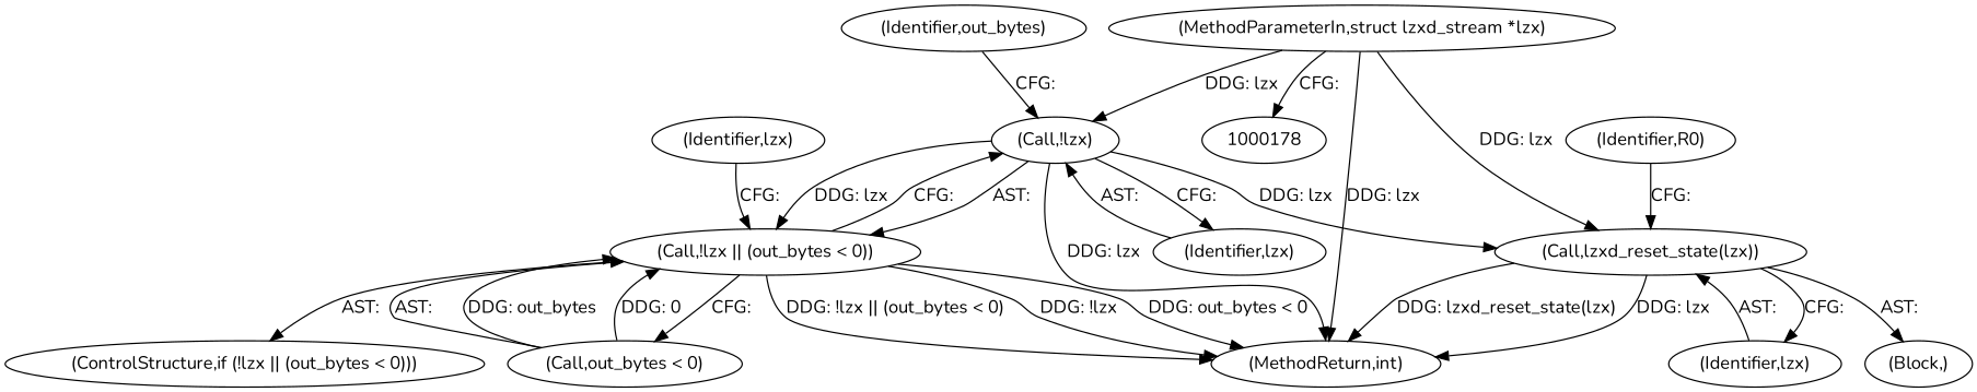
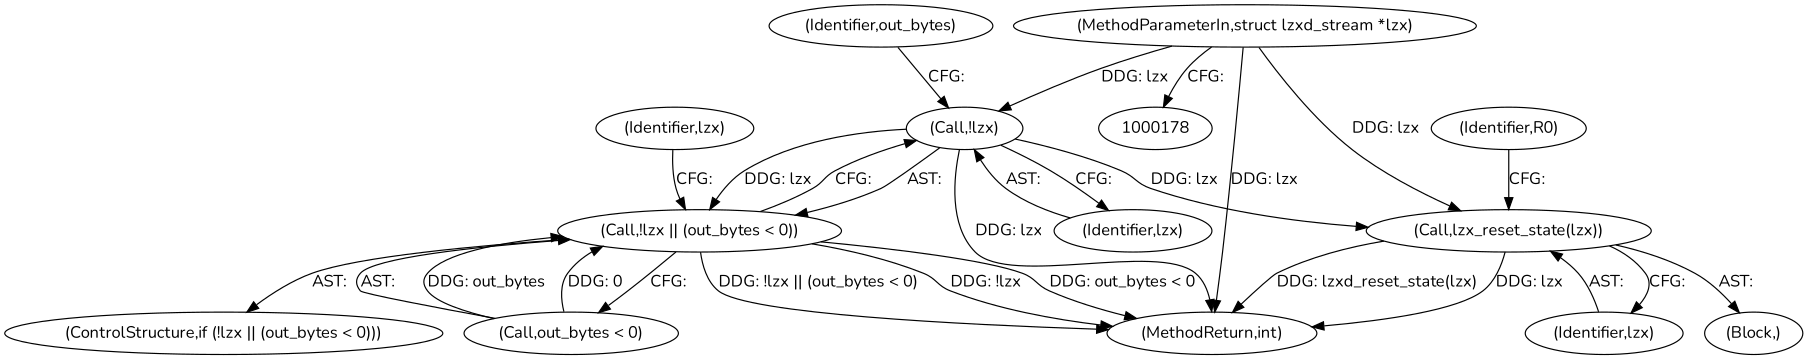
  digraph {
    fontname=Nunito
    node [fontname=Nunito]
    edge [fontname=Nunito]
    n1 [label="(MethodParameterIn,struct lzxd_stream *lzx)"]
    n2 [label="(Call,!lzx)"]
-   n3 [label="(Call,lzxd_reset_state(lzx))"]
+   n3 [label="(Call,lzx_reset_state(lzx))"]
    n4 [label="(MethodReturn,int)"]
    1000178
    n6 [label="(Call,!lzx || (out_bytes < 0))"]
    n7 [label="(Identifier,lzx)"]
    n8 [label="(Identifier,lzx)"]
    n9 [label="(Block,)"]
    n10 [label="(Call,out_bytes < 0)"]
    n11 [label="(ControlStructure,if (!lzx || (out_bytes < 0)))"]
    n12 [label="(Identifier,lzx)"]
    n13 [label="(Identifier,out_bytes)"]
    n14 [label="(Identifier,R0)"]
    n1 -> n2 [label="DDG: lzx"]
    n1 -> n3 [label="DDG: lzx"]
    n1 -> n4 [label="DDG: lzx"]
    n1 -> 1000178 [label="CFG: "]
    n2 -> n3 [label="DDG: lzx"]
    n2 -> n4 [label="DDG: lzx"]
    n2 -> n6 [label="AST: "]
    n2 -> n6 [label="DDG: lzx"]
    n2 -> n7 [label="CFG: "]
    n3 -> n4 [label="DDG: lzx"]
    n3 -> n4 [label="DDG: lzxd_reset_state(lzx)"]
    n3 -> n8 [label="CFG: "]
    n3 -> n9 [label="AST: "]
    n6 -> n2 [label="CFG: "]
    n6 -> n4 [label="DDG: !lzx"]
    n6 -> n4 [label="DDG: out_bytes < 0"]
    n6 -> n4 [label="DDG: !lzx || (out_bytes < 0)"]
    n6 -> n10 [label="CFG: "]
    n6 -> n11 [label="AST: "]
    n7 -> n2 [label="AST: "]
    n8 -> n3 [label="AST: "]
    n10 -> n6 [label="AST: "]
    n10 -> n6 [label="DDG: out_bytes"]
    n10 -> n6 [label="DDG: 0"]
    n12 -> n6 [label="CFG: "]
    n13 -> n2 [label="CFG: "]
    n14 -> n3 [label="CFG: "]
  }
